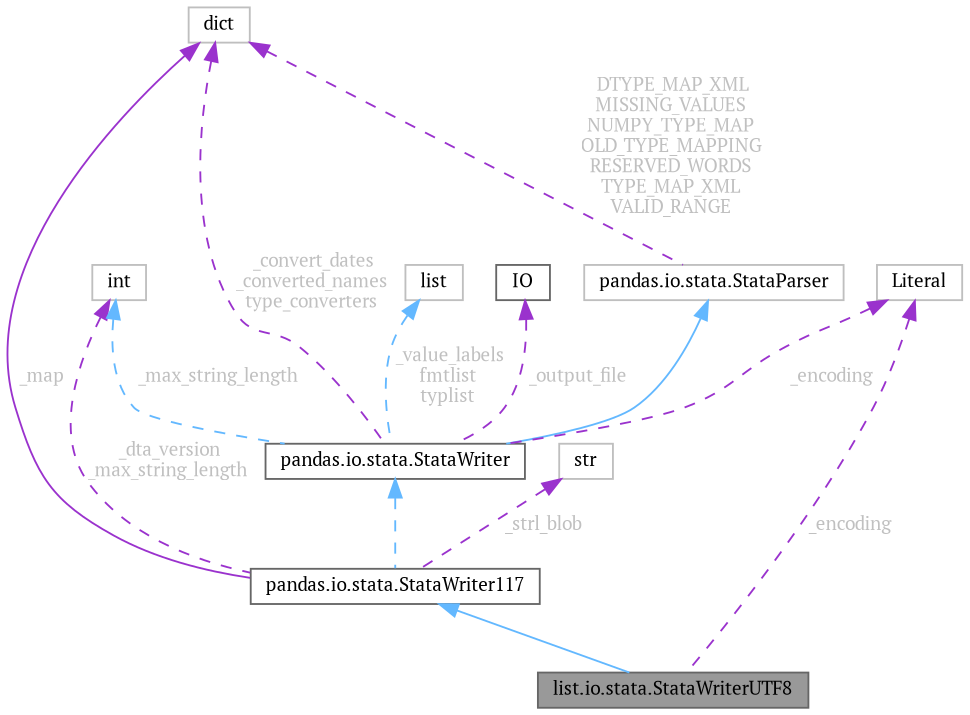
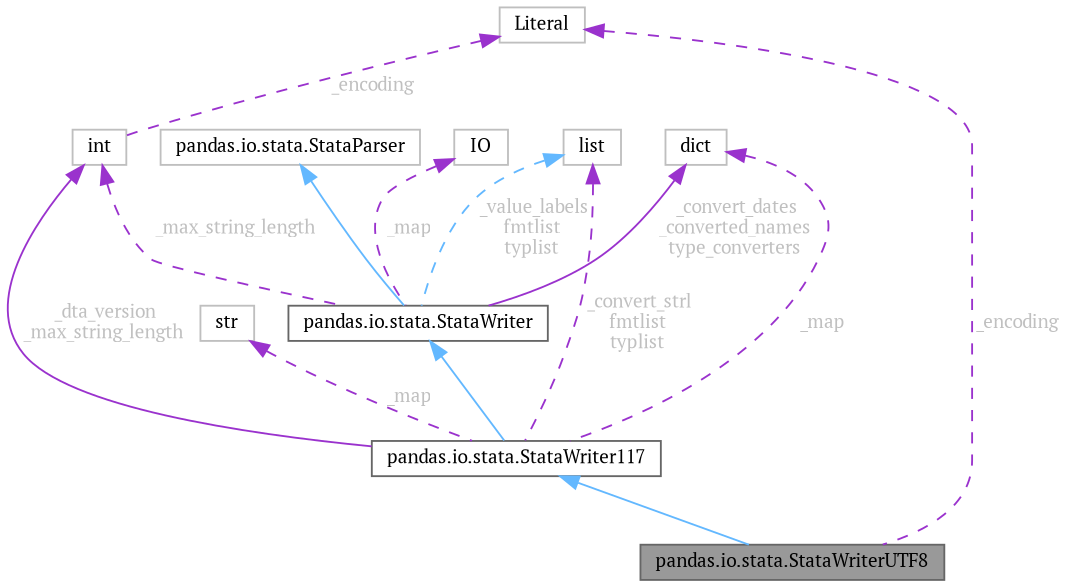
  digraph {
    fontname="PT Serif"
    node [color=grey75 fillcolor=white fontname="PT Serif" fontsize=10 shape=box style=filled]
    edge [color=darkorchid3 dir=back fontname="PT Serif" fontsize=10 labelfontname=Helvetica labelfontsize=10 style=dashed fontcolor=grey]
-   n1 [color=gray40 fillcolor=grey60 fontcolor=black height=0.2 label="list.io.stata.StataWriterUTF8" width=0.4]
+   n1 [color=gray40 fillcolor=grey60 fontcolor=black height=0.2 label="pandas.io.stata.StataWriterUTF8" width=0.4]
    n2 [color=gray40 height=0.2 label="pandas.io.stata.StataWriter117" width=0.4]
    n3 [color=gray40 height=0.2 label="pandas.io.stata.StataWriter" width=0.4]
    n4 [height=0.2 label="pandas.io.stata.StataParser" width=0.4]
    n5 [height=0.2 label=dict width=0.4]
    n6 [height=0.2 label=int width=0.4]
    n7 [height=0.2 label=Literal width=0.4]
    n8 [height=0.2 label=list width=0.4]
-   n9 [color=gray40 height=0.2 label=IO width=0.4]
+   n9 [height=0.2 label=IO width=0.4]
    n10 [height=0.2 label=str width=0.4]
    n2 -> n1 [color=steelblue1 style=solid fontcolor=""]
-   n3 -> n2 [color=steelblue1 fontcolor=""]
+   n3 -> n2 [color=steelblue1 style=solid fontcolor=""]
    n4 -> n3 [color=steelblue1 style=solid fontcolor=""]
-   n5 -> n2 [label=" _map" style=solid]
-   n5 -> n3 [label=" _convert_dates\n_converted_names\ntype_converters"]
-   n5 -> n4 [label=" DTYPE_MAP_XML\nMISSING_VALUES\nNUMPY_TYPE_MAP\nOLD_TYPE_MAPPING\nRESERVED_WORDS\nTYPE_MAP_XML\nVALID_RANGE"]
-   n6 -> n2 [label=" _dta_version\n_max_string_length"]
-   n6 -> n3 [color=steelblue1 label=" _max_string_length"]
+   n5 -> n2 [label=" _map"]
+   n5 -> n3 [label=" _convert_dates\n_converted_names\ntype_converters" style=solid]
+   n6 -> n2 [label=" _dta_version\n_max_string_length" style=solid]
+   n6 -> n3 [label=" _max_string_length"]
    n7 -> n1 [label=" _encoding"]
-   n7 -> n3 [label=" _encoding"]
+   n7 -> n6 [label=" _encoding"]
+   n8 -> n2 [label=" _convert_strl\nfmtlist\ntyplist"]
    n8 -> n3 [color=steelblue1 label=" _value_labels\nfmtlist\ntyplist"]
-   n9 -> n3 [label=" _output_file"]
-   n10 -> n2 [label=" _strl_blob"]
+   n9 -> n3 [label=" _map"]
+   n10 -> n2 [label=" _map"]
  }
